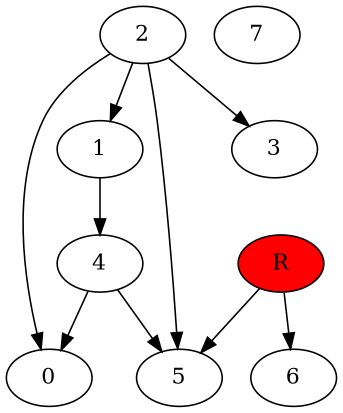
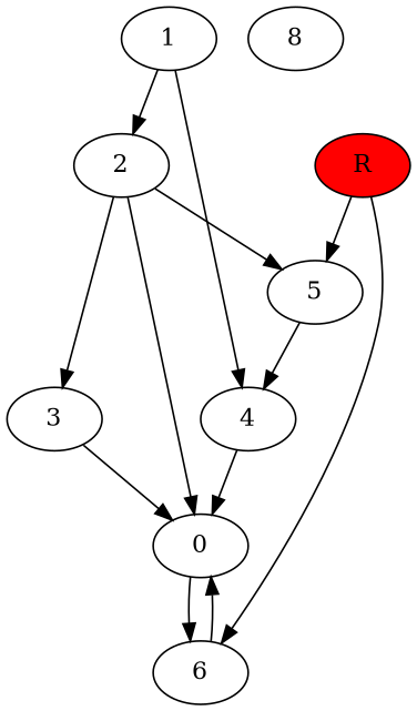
  digraph {
    2
    1
    5
    n4 [label=0]
    3
    4
    6
-   7
+   7 [label=8]
    R [fillcolor="#ff0000" style=filled]
-   2 -> 1
+   1 -> 2
    2 -> 5
    2 -> n4
    2 -> 3
    1 -> 4
-   4 -> 5
+   n4 -> 6
+   3 -> n4
+   5 -> 4
    4 -> n4
+   6 -> n4
    R -> 5
    R -> 6
  }
